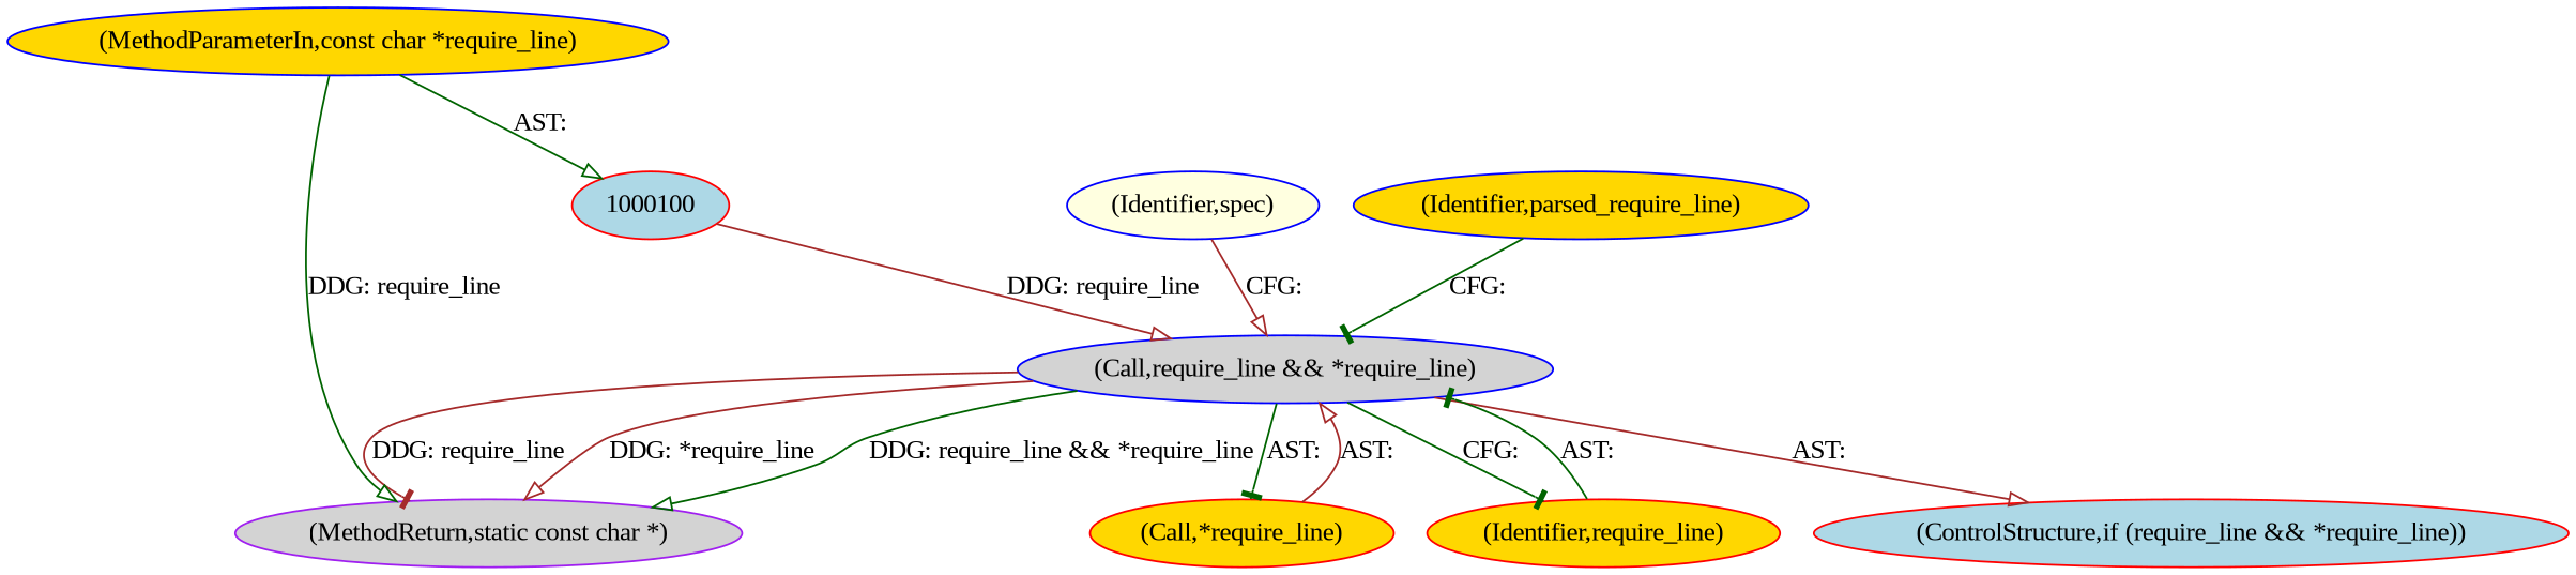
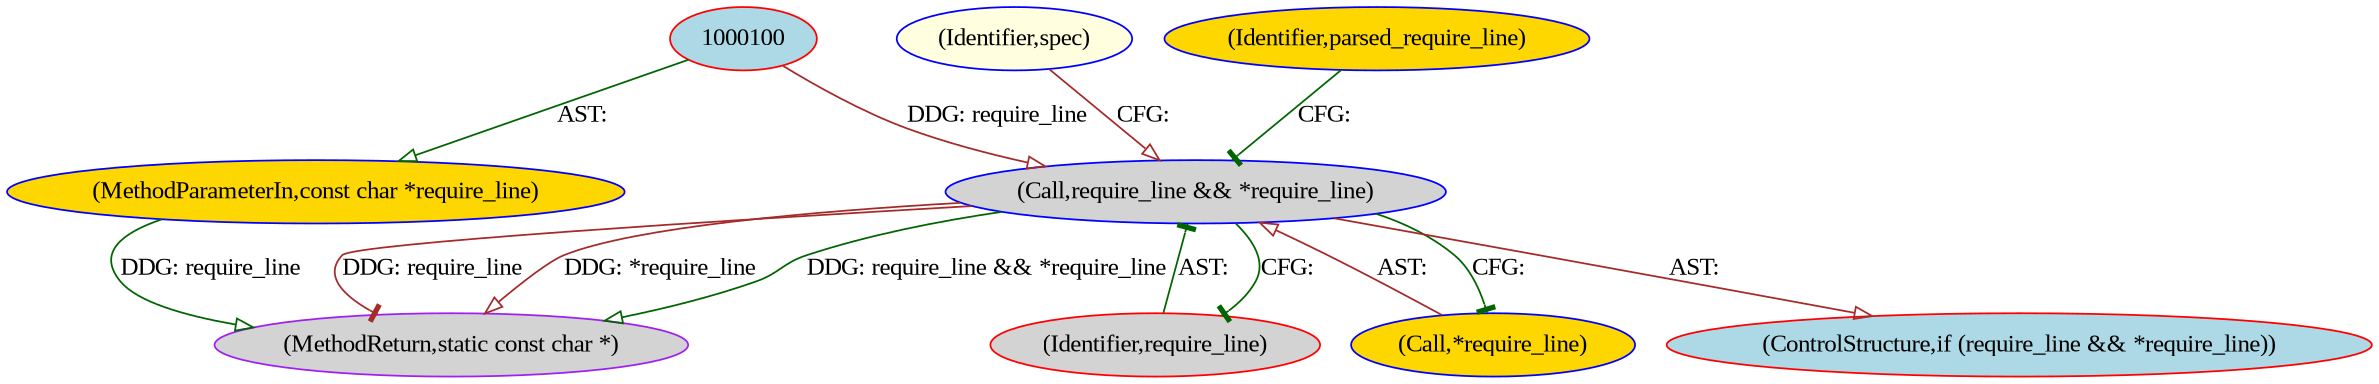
  digraph {
    fontname="Liberation Serif"
    node [color=blue fillcolor=lightgrey fontname="Liberation Serif" style=filled]
    edge [arrowhead=onormal color=darkgreen fontname="Liberation Serif"]
    n1 [label="(Call,require_line && *require_line)"]
-   n2 [color=red fillcolor=gold label="(Call,*require_line)"]
-   n3 [color=red fillcolor=gold label="(Identifier,require_line)"]
+   n2 [fillcolor=gold label="(Call,*require_line)"]
+   n3 [color=red label="(Identifier,require_line)"]
    n4 [color=purple label="(MethodReturn,static const char *)"]
    n5 [color=red fillcolor=lightblue label="(ControlStructure,if (require_line && *require_line))"]
    n6 [fillcolor=gold label="(MethodParameterIn,const char *require_line)"]
    1000100 [color=red fillcolor=lightblue]
    n8 [fillcolor=lightyellow label="(Identifier,spec)"]
    n9 [fillcolor=gold label="(Identifier,parsed_require_line)"]
-   n1 -> n2 [arrowhead=tee label="AST: "]
+   n1 -> n2 [arrowhead=tee label="CFG: "]
    n1 -> n3 [arrowhead=tee label="CFG: "]
    n1 -> n4 [arrowhead=tee color=brown label="DDG: require_line"]
    n1 -> n4 [color=brown label="DDG: *require_line"]
    n1 -> n4 [label="DDG: require_line && *require_line"]
    n1 -> n5 [color=brown label="AST: "]
    n2 -> n1 [color=brown label="AST: "]
    n3 -> n1 [arrowhead=tee label="AST: "]
    n6 -> n4 [label="DDG: require_line"]
-   n6 -> 1000100 [label="AST: "]
+   1000100 -> n6 [label="AST: "]
    1000100 -> n1 [color=brown label="DDG: require_line"]
    n8 -> n1 [color=brown label="CFG: "]
    n9 -> n1 [arrowhead=tee label="CFG: "]
  }
